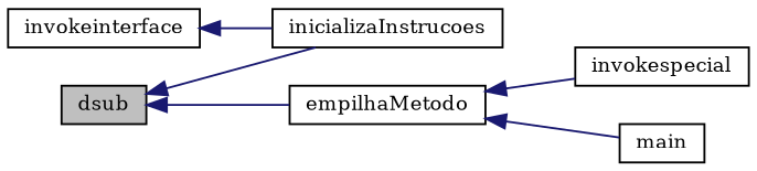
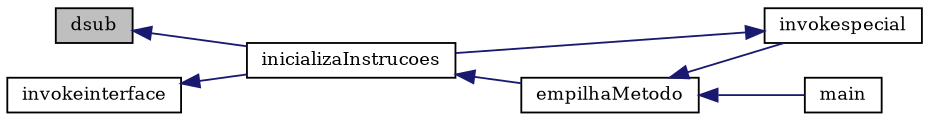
  digraph {
    fontname="DejaVu Serif"
    rankdir=LR
    node [color=black fillcolor=white fontname="DejaVu Serif" fontsize=10 shape=record style=filled]
    edge [color=midnightblue dir=back fontname="DejaVu Serif" fontsize=10 labelfontname=Helvetica labelfontsize=10 style=solid]
    n1 [fillcolor=grey75 fontcolor=black height=0.2 label=dsub width=0.4]
    n2 [height=0.2 label=inicializaInstrucoes width=0.4]
    n3 [height=0.2 label=empilhaMetodo width=0.4]
    n4 [height=0.2 label=invokespecial width=0.4]
    n5 [height=0.2 label=main width=0.4]
    n6 [height=0.2 label=invokeinterface width=0.4]
    n1 -> n2
-   n1 -> n3
+   n2 -> n3
    n3 -> n4
    n3 -> n5
+   n4 -> n2
    n6 -> n2
  }
